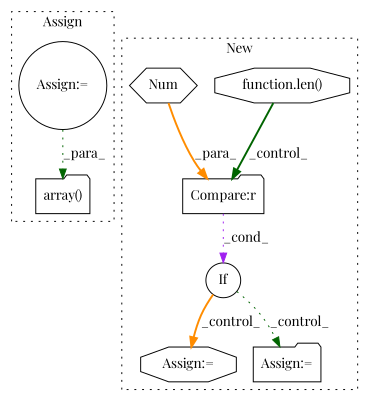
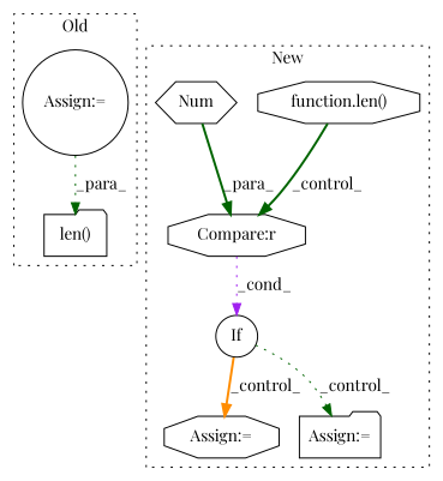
  digraph {
    fontname="Playfair Display"
    node [a=68 fontname="Playfair Display" l=3 shape=folder]
    edge [color=darkgreen fontname="Playfair Display" style=dotted]
-   n1 [a=75 l="9,1" label="array()" s="582,607"]
+   n1 [a=75 l="9,1" label="len()" s="582,607"]
    n2 [label="Assign:=" s=426 shape=circle]
    n3 [a=75 l="4,1" label="function.len()" s="684,701" shape=octagon]
-   n4 [a=40 l=23 label="Compare:r" s=684]
+   n4 [a=40 l=23 label="Compare:r" s=684 shape=octagon]
    n5 [a=96 label=If s=681 shape=circle]
    n6 [a=76 l=1 label=Num s=706 shape=hexagon]
    n7 [label="Assign:=" s=1017 shape=octagon]
    n8 [label="Assign:=" s=961]
    subgraph cluster_1 {
-     label=Assign
+     label=Old
      style=dotted
      n1
      n2
    }
    subgraph cluster_2 {
      label=New
      style=dotted
      n3
      n4
      n5
      n6
      n7
      n8
    }
    n2 -> n1 [label=_para_]
    n3 -> n4 [label=_control_ style=bold]
    n4 -> n5 [color=purple label=_cond_]
    n5 -> n7 [color=darkorange label=_control_ style=bold]
    n5 -> n8 [label=_control_]
-   n6 -> n4 [color=darkorange label=_para_ style=bold]
+   n6 -> n4 [label=_para_ style=bold]
  }
